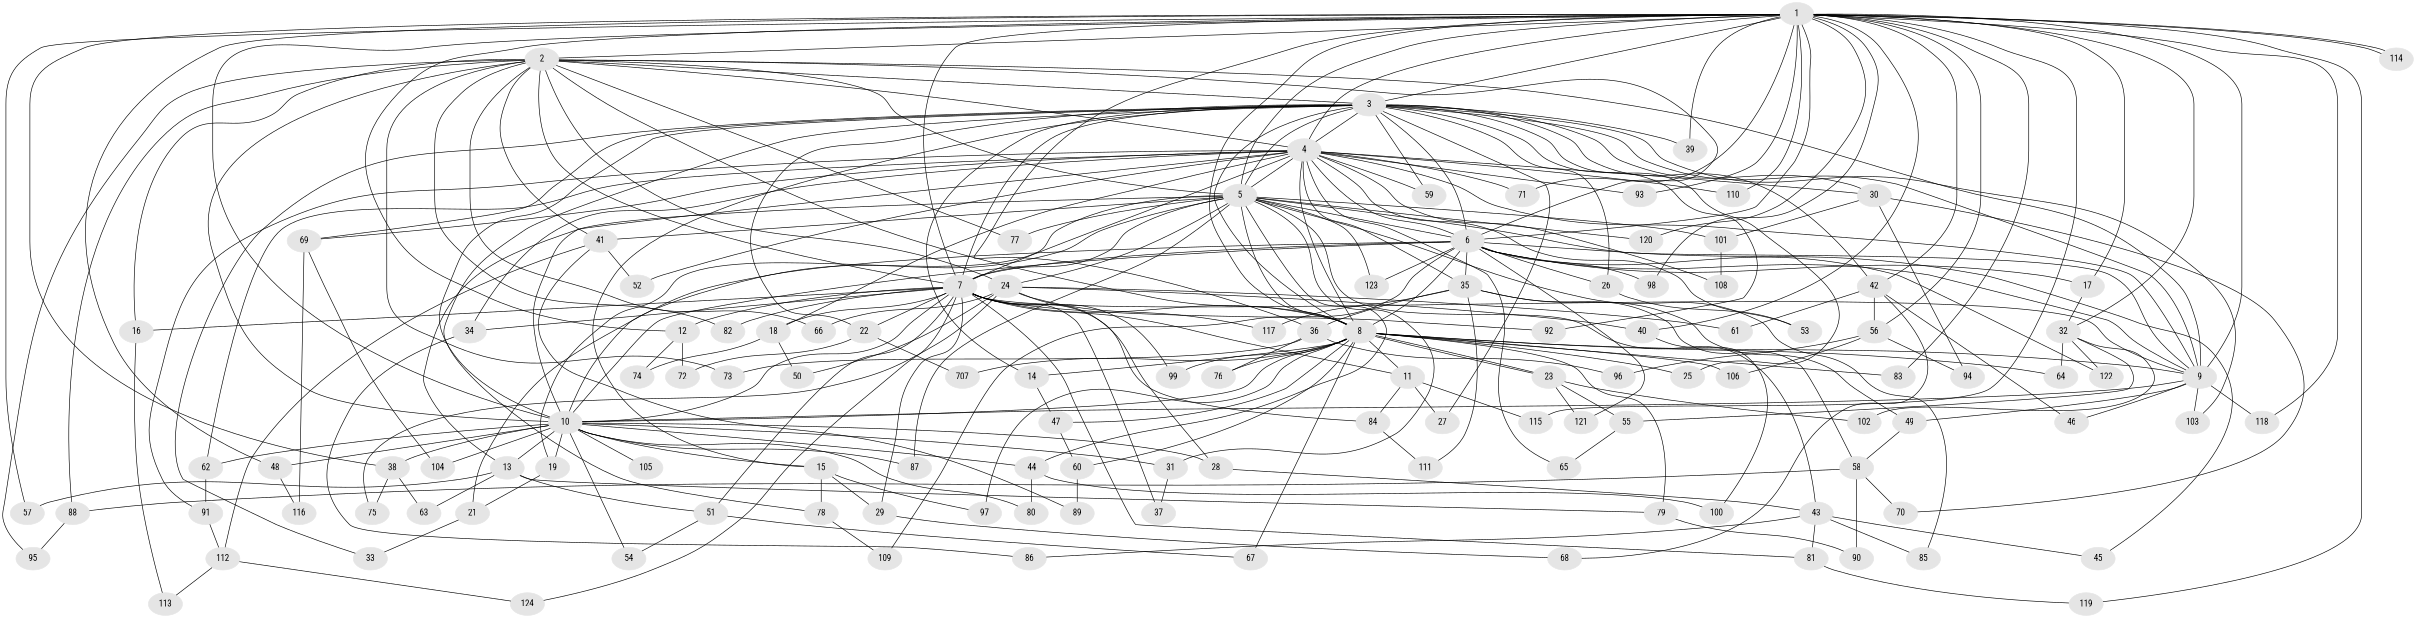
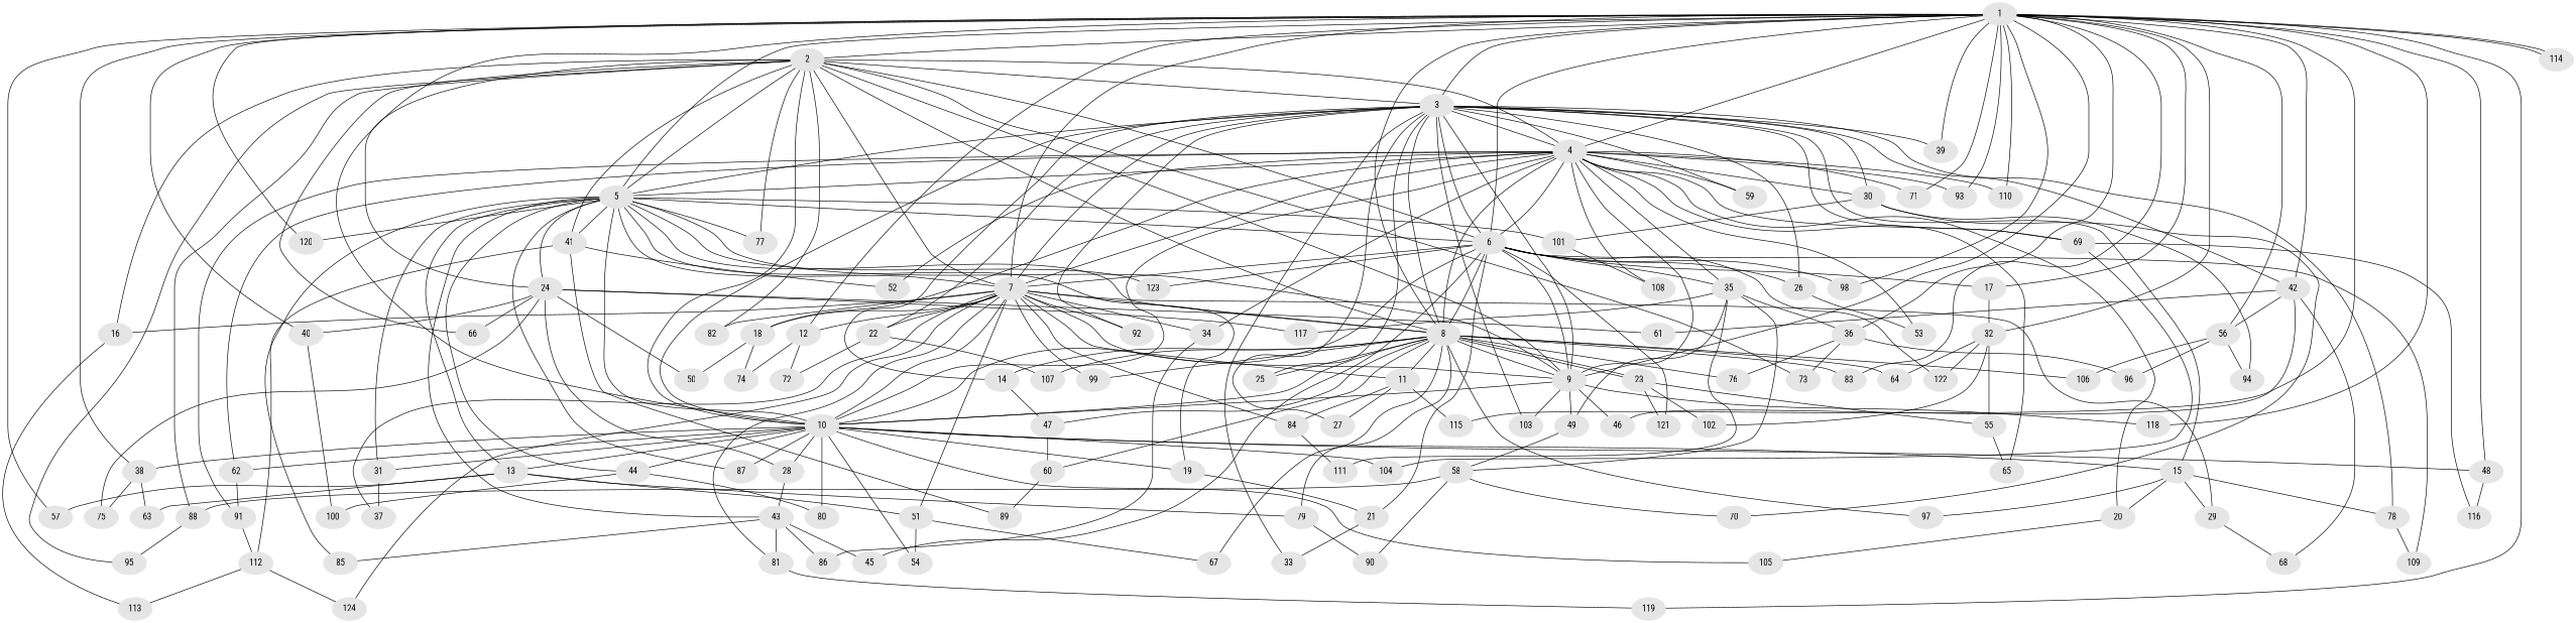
  graph {
    fontname="Roboto Condensed"
    node [color=gray90 fontname="Roboto Condensed" style=filled]
    edge [fontname="Roboto Condensed"]
    1
    2
    3
    4
    5
    6
    7
    8
    9
    10
    12
    17
    32
    36
    38
    39
    40
    42
    48
    56
    57
    71
    83
    93
    98
    110
    114
    115
    118
    119
    120
    16
    24
    41
    66
    73
    77
    82
    88
    95
    14
    15
    22
    25
    26
    27
    30
    33
    59
    69
    78
    92
    103
    108
    18
+   20
    34
    35
    52
    53
    62
    65
    91
    13
    19
    31
    43
    44
    85
    87
    101
    123
    21
    45
    109
    121
    122
    11
    29
    37
    51
    81
    84
    99
    124
    23
    47
    60
    64
    67
    76
    79
    97
    106
-   107 [label=707]
+   107
    46
    49
    28
    54
    80
    104
    105
    72
    74
    55
    102
    96
    63
    75
    100
    61
    68
    116
    94
    113
    50
    117
    89
    112
    70
    86
    58
    111
    90
    1 -- 2
    1 -- 3
    1 -- 4
    1 -- 5
    1 -- 6
    1 -- 7
    1 -- 8
    1 -- 9
    1 -- 10
    1 -- 12
    1 -- 17
    1 -- 32
    1 -- 36
    1 -- 38
    1 -- 39
    1 -- 40
    1 -- 42
    1 -- 48
    1 -- 56
    1 -- 57
    1 -- 71
    1 -- 83
    1 -- 93
    1 -- 98
    1 -- 110
    1 -- 114
    1 -- 114
    1 -- 115
    1 -- 118
    1 -- 119
    1 -- 120
    2 -- 3
    2 -- 4
    2 -- 5
    2 -- 6
    2 -- 7
    2 -- 8
    2 -- 9
    2 -- 10
    2 -- 16
    2 -- 24
    2 -- 41
    2 -- 66
    2 -- 73
    2 -- 77
    2 -- 82
    2 -- 88
    2 -- 95
    3 -- 4
    3 -- 5
    3 -- 6
    3 -- 7
    3 -- 8
    3 -- 9
    3 -- 10
    3 -- 39
    3 -- 42
    3 -- 14
    3 -- 15
    3 -- 22
    3 -- 25
    3 -- 26
    3 -- 27
    3 -- 30
    3 -- 33
    3 -- 59
    3 -- 69
    3 -- 78
    3 -- 92
    3 -- 103
    4 -- 5
    4 -- 6
    4 -- 7
    4 -- 8
    4 -- 9
    4 -- 10
    4 -- 71
    4 -- 93
    4 -- 110
    4 -- 30
    4 -- 59
    4 -- 69
    4 -- 108
    4 -- 18
+   4 -- 20
    4 -- 34
    4 -- 35
    4 -- 52
    4 -- 53
    4 -- 62
    4 -- 65
    4 -- 91
    5 -- 6
    5 -- 7
    5 -- 8
    5 -- 9
    5 -- 10
    5 -- 120
    5 -- 24
    5 -- 41
    5 -- 77
    5 -- 13
    5 -- 19
    5 -- 31
    5 -- 43
    5 -- 44
    5 -- 85
    5 -- 87
    5 -- 101
    5 -- 123
    6 -- 7
    6 -- 8
    6 -- 9
    6 -- 10
    6 -- 17
    6 -- 98
    6 -- 26
    6 -- 35
    6 -- 123
    6 -- 21
    6 -- 45
    6 -- 109
    6 -- 121
    6 -- 122
    7 -- 8
    7 -- 9
    7 -- 10
    7 -- 12
    7 -- 16
    7 -- 82
    7 -- 22
    7 -- 92
    7 -- 18
    7 -- 34
    7 -- 11
    7 -- 29
    7 -- 37
    7 -- 51
    7 -- 81
    7 -- 84
    7 -- 99
    7 -- 124
    8 -- 9
    8 -- 10
    8 -- 83
    8 -- 14
    8 -- 25
    8 -- 11
    8 -- 99
    8 -- 23
    8 -- 23
    8 -- 47
    8 -- 60
    8 -- 64
    8 -- 67
    8 -- 76
    8 -- 79
    8 -- 97
    8 -- 106
    8 -- 107
    9 -- 10
    9 -- 118
    9 -- 103
    9 -- 46
    9 -- 49
    10 -- 38
    10 -- 48
    10 -- 15
    10 -- 62
    10 -- 13
    10 -- 19
    10 -- 31
    10 -- 44
    10 -- 87
    10 -- 28
    10 -- 54
    10 -- 80
    10 -- 104
    10 -- 105
    12 -- 72
    12 -- 74
    17 -- 32
    32 -- 122
    32 -- 64
    32 -- 55
    32 -- 102
    36 -- 73
    36 -- 76
    36 -- 96
    38 -- 63
    38 -- 75
    40 -- 100
    42 -- 56
    42 -- 46
    42 -- 61
    42 -- 68
    48 -- 116
    56 -- 106
    56 -- 96
    56 -- 94
    16 -- 113
    24 -- 40
    24 -- 66
    24 -- 28
    24 -- 75
    24 -- 61
    24 -- 50
    24 -- 117
    41 -- 52
    41 -- 89
    41 -- 112
    88 -- 95
    14 -- 47
    15 -- 78
+   15 -- 20
    15 -- 29
    15 -- 97
    22 -- 107
    22 -- 72
    26 -- 53
    30 -- 101
    30 -- 94
    30 -- 70
    69 -- 104
    69 -- 116
    78 -- 109
    18 -- 74
    18 -- 50
+   20 -- 105
    34 -- 86
    35 -- 36
    35 -- 49
    35 -- 117
    35 -- 58
    35 -- 111
    62 -- 91
    91 -- 112
    13 -- 57
    13 -- 51
    13 -- 79
    13 -- 63
    19 -- 21
    31 -- 37
    43 -- 85
    43 -- 45
    43 -- 81
    43 -- 86
    44 -- 80
    44 -- 100
    101 -- 108
    21 -- 33
    11 -- 115
    11 -- 27
    11 -- 84
    29 -- 68
    51 -- 67
    51 -- 54
    81 -- 119
    84 -- 111
    23 -- 121
    23 -- 55
    23 -- 102
    47 -- 60
    60 -- 89
    79 -- 90
    49 -- 58
    28 -- 43
    55 -- 65
    112 -- 124
    112 -- 113
    58 -- 88
    58 -- 70
    58 -- 90
  }
